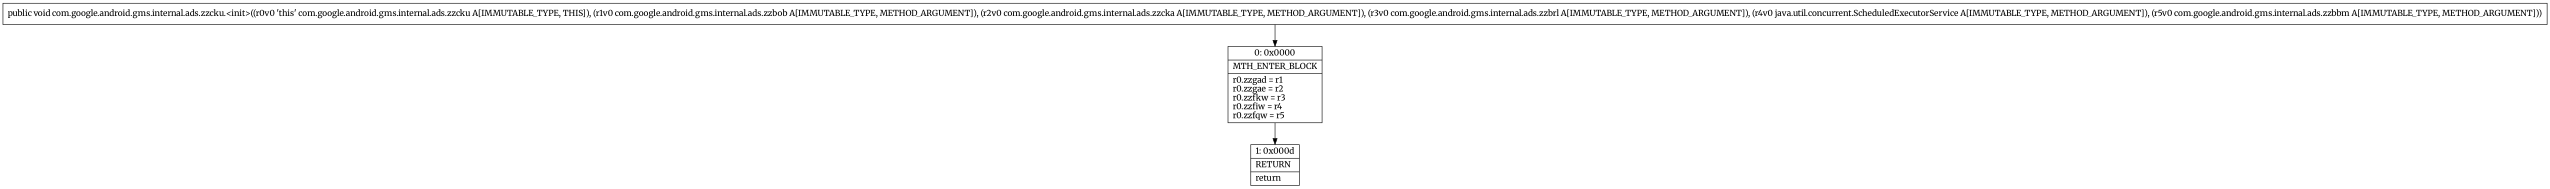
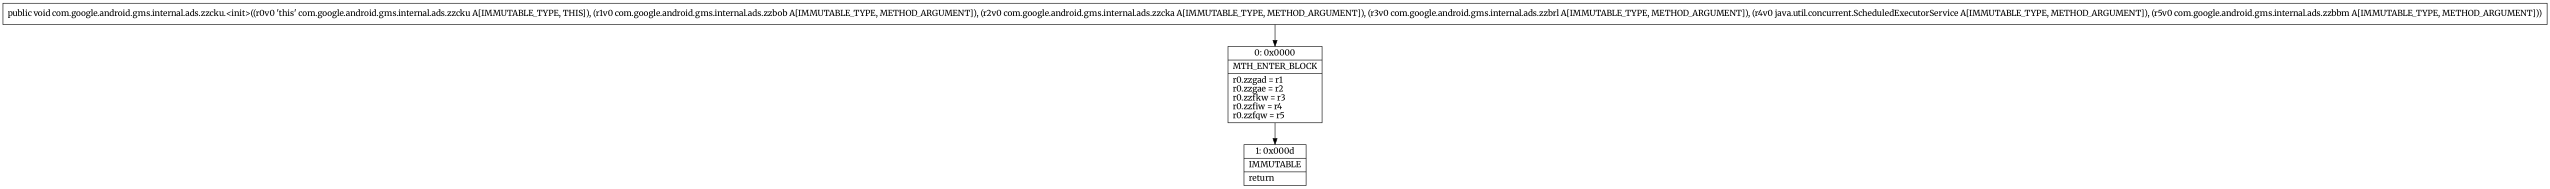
  digraph {
    fontname=Merriweather
    node [shape=record fontname=Merriweather]
    edge [fontname=Merriweather]
    n1 [label="{0\:\ 0x0000|MTH_ENTER_BLOCK\l|r0.zzgad = r1\lr0.zzgae = r2\lr0.zzfkw = r3\lr0.zzfiw = r4\lr0.zzfqw = r5\l}"]
-   n2 [label="{1\:\ 0x000d|RETURN\l|return\l}"]
+   n2 [label="{1\:\ 0x000d|IMMUTABLE\l|return\l}"]
    n3 [label="{public void com.google.android.gms.internal.ads.zzcku.\<init\>((r0v0 'this' com.google.android.gms.internal.ads.zzcku A[IMMUTABLE_TYPE, THIS]), (r1v0 com.google.android.gms.internal.ads.zzbob A[IMMUTABLE_TYPE, METHOD_ARGUMENT]), (r2v0 com.google.android.gms.internal.ads.zzcka A[IMMUTABLE_TYPE, METHOD_ARGUMENT]), (r3v0 com.google.android.gms.internal.ads.zzbrl A[IMMUTABLE_TYPE, METHOD_ARGUMENT]), (r4v0 java.util.concurrent.ScheduledExecutorService A[IMMUTABLE_TYPE, METHOD_ARGUMENT]), (r5v0 com.google.android.gms.internal.ads.zzbbm A[IMMUTABLE_TYPE, METHOD_ARGUMENT])) }"]
    n1 -> n2
    n3 -> n1
  }
